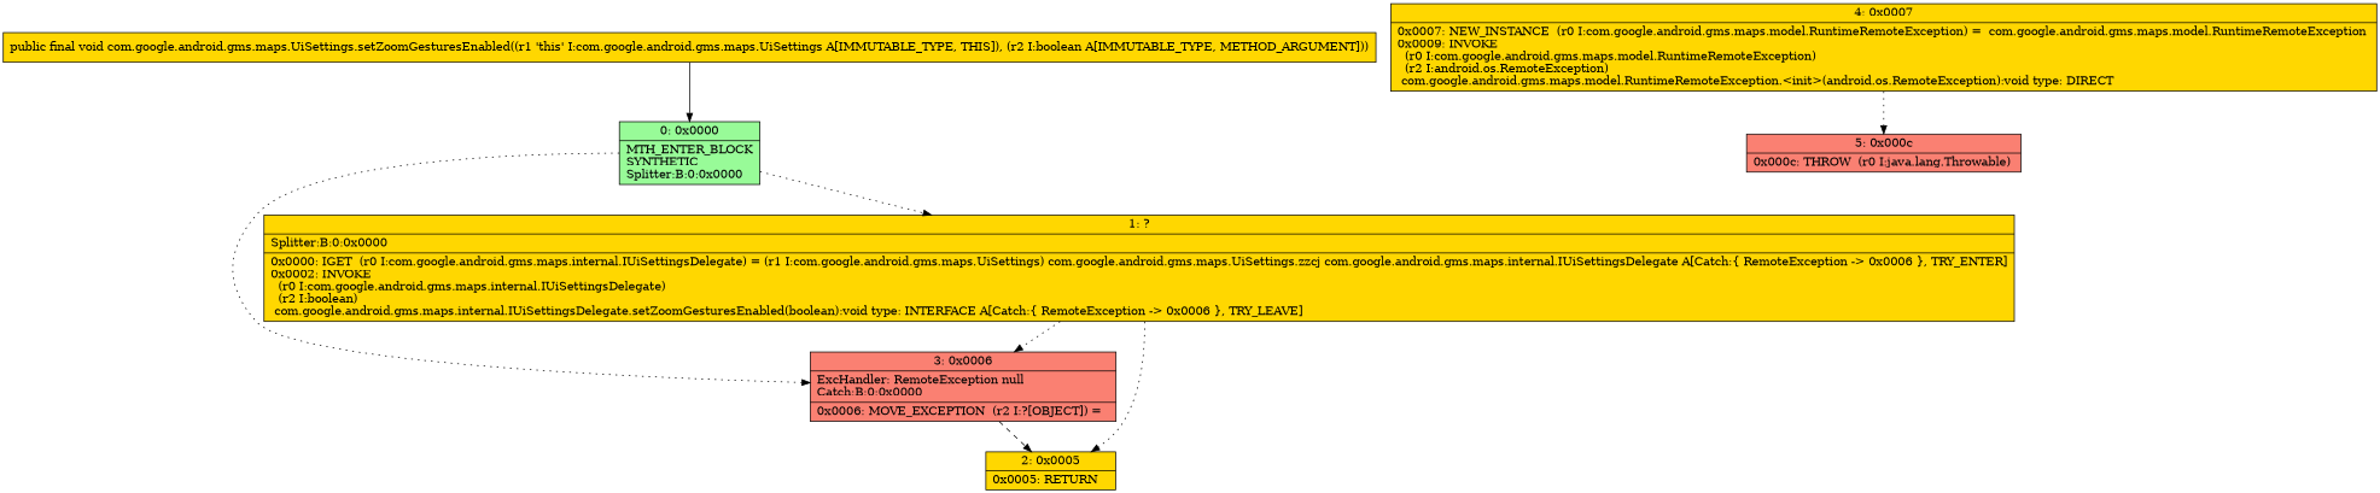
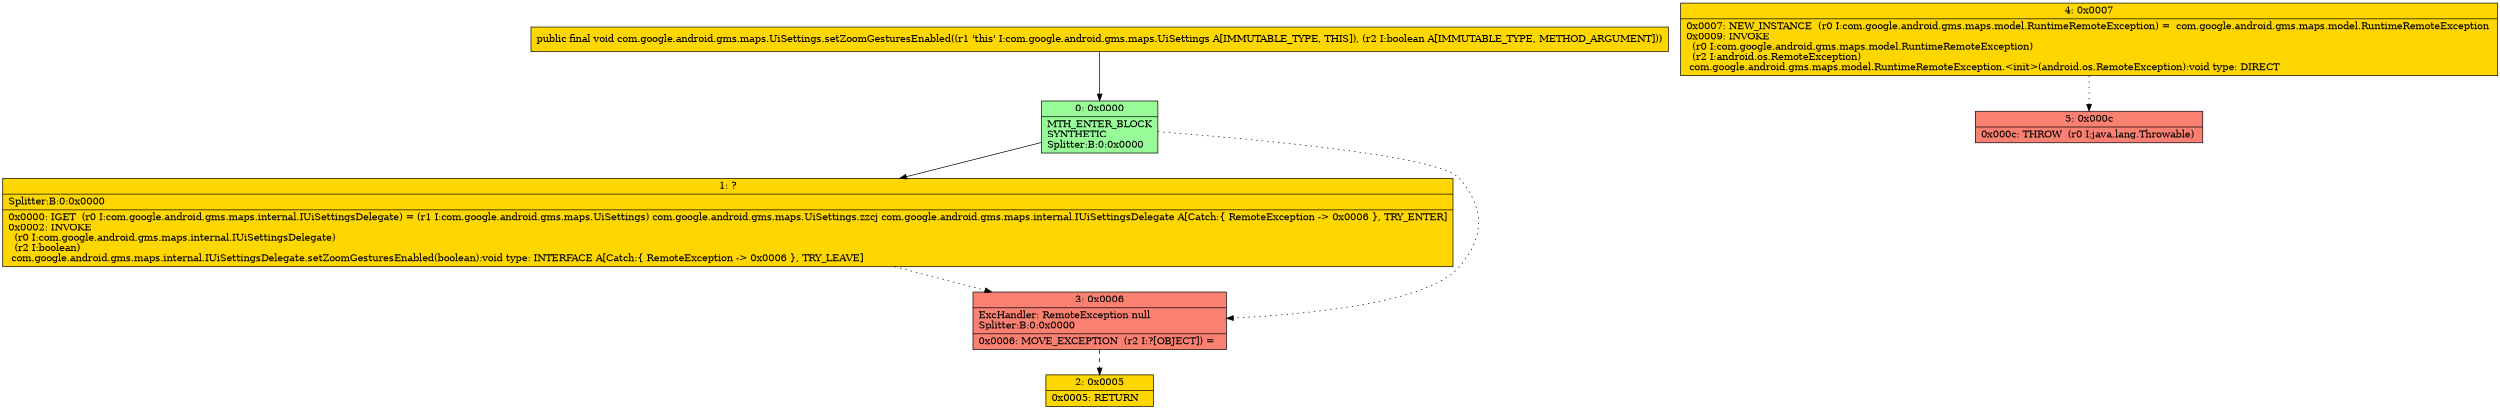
  digraph {
    node [fillcolor=gold shape=record style=filled]
    edge [style=dotted]
    n1 [fillcolor=palegreen label="{0\:\ 0x0000|MTH_ENTER_BLOCK\lSYNTHETIC\lSplitter:B:0:0x0000\l}"]
    n2 [label="{1\:\ ?|Splitter:B:0:0x0000\l|0x0000: IGET  (r0 I:com.google.android.gms.maps.internal.IUiSettingsDelegate) = (r1 I:com.google.android.gms.maps.UiSettings) com.google.android.gms.maps.UiSettings.zzcj com.google.android.gms.maps.internal.IUiSettingsDelegate A[Catch:\{ RemoteException \-\> 0x0006 \}, TRY_ENTER]\l0x0002: INVOKE  \l  (r0 I:com.google.android.gms.maps.internal.IUiSettingsDelegate)\l  (r2 I:boolean)\l com.google.android.gms.maps.internal.IUiSettingsDelegate.setZoomGesturesEnabled(boolean):void type: INTERFACE A[Catch:\{ RemoteException \-\> 0x0006 \}, TRY_LEAVE]\l}"]
-   n3 [fillcolor=salmon label="{3\:\ 0x0006|ExcHandler: RemoteException null\lCatch:B:0:0x0000\l|0x0006: MOVE_EXCEPTION  (r2 I:?[OBJECT]) =  \l}"]
+   n3 [fillcolor=salmon label="{3\:\ 0x0006|ExcHandler: RemoteException null\lSplitter:B:0:0x0000\l|0x0006: MOVE_EXCEPTION  (r2 I:?[OBJECT]) =  \l}"]
    n4 [label="{2\:\ 0x0005|0x0005: RETURN   \l}"]
    n5 [label="{4\:\ 0x0007|0x0007: NEW_INSTANCE  (r0 I:com.google.android.gms.maps.model.RuntimeRemoteException) =  com.google.android.gms.maps.model.RuntimeRemoteException \l0x0009: INVOKE  \l  (r0 I:com.google.android.gms.maps.model.RuntimeRemoteException)\l  (r2 I:android.os.RemoteException)\l com.google.android.gms.maps.model.RuntimeRemoteException.\<init\>(android.os.RemoteException):void type: DIRECT \l}"]
    n6 [fillcolor=salmon label="{5\:\ 0x000c|0x000c: THROW  (r0 I:java.lang.Throwable) \l}"]
    n7 [label="{public final void com.google.android.gms.maps.UiSettings.setZoomGesturesEnabled((r1 'this' I:com.google.android.gms.maps.UiSettings A[IMMUTABLE_TYPE, THIS]), (r2 I:boolean A[IMMUTABLE_TYPE, METHOD_ARGUMENT])) }"]
-   n1 -> n2
+   n1 -> n2 [style=solid]
    n1 -> n3
    n2 -> n3
-   n2 -> n4
    n3 -> n4 [style=dashed]
    n5 -> n6
    n7 -> n1 [style=solid]
  }
